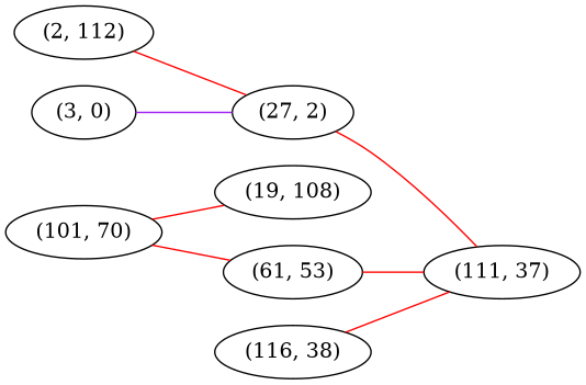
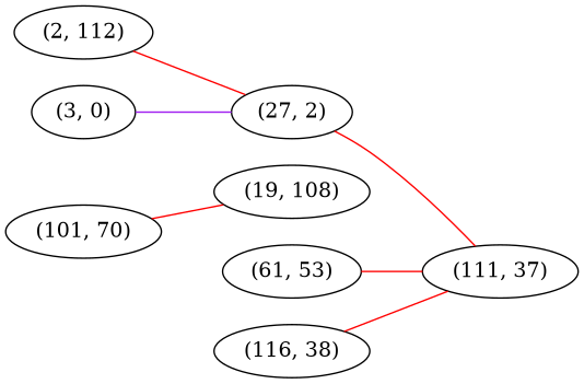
  graph {
    rankdir=LR
    edge [color=red weight=1]
    "(2, 112)"
    "(27, 2)"
    n3 [label="(3, 0)"]
    "(111, 37)"
    "(101, 70)"
    "(19, 108)"
    "(61, 53)"
    "(116, 38)"
    "(2, 112)" -- "(27, 2)"
    "(27, 2)" -- "(111, 37)"
    n3 -- "(27, 2)" [color=purple weight=4]
    "(101, 70)" -- "(19, 108)"
-   "(101, 70)" -- "(61, 53)"
    "(61, 53)" -- "(111, 37)"
    "(116, 38)" -- "(111, 37)"
  }
